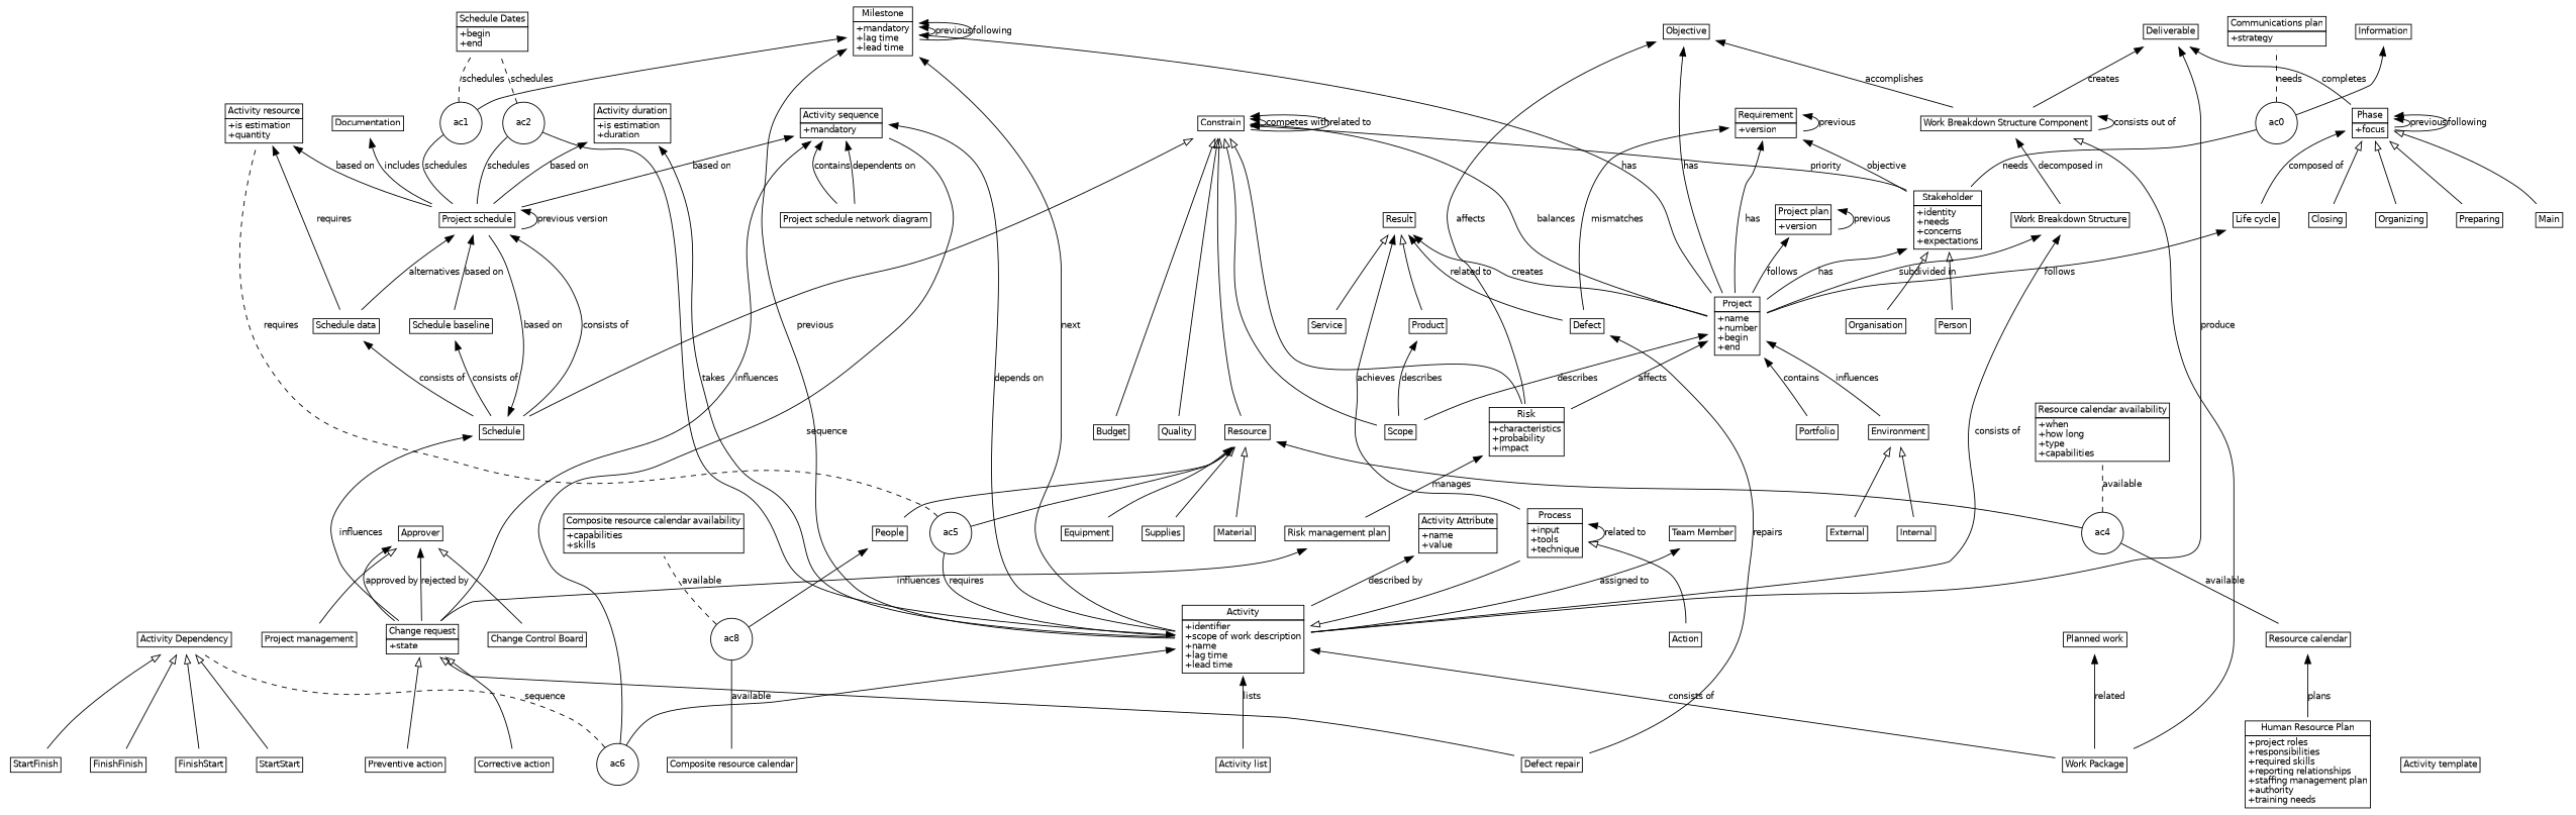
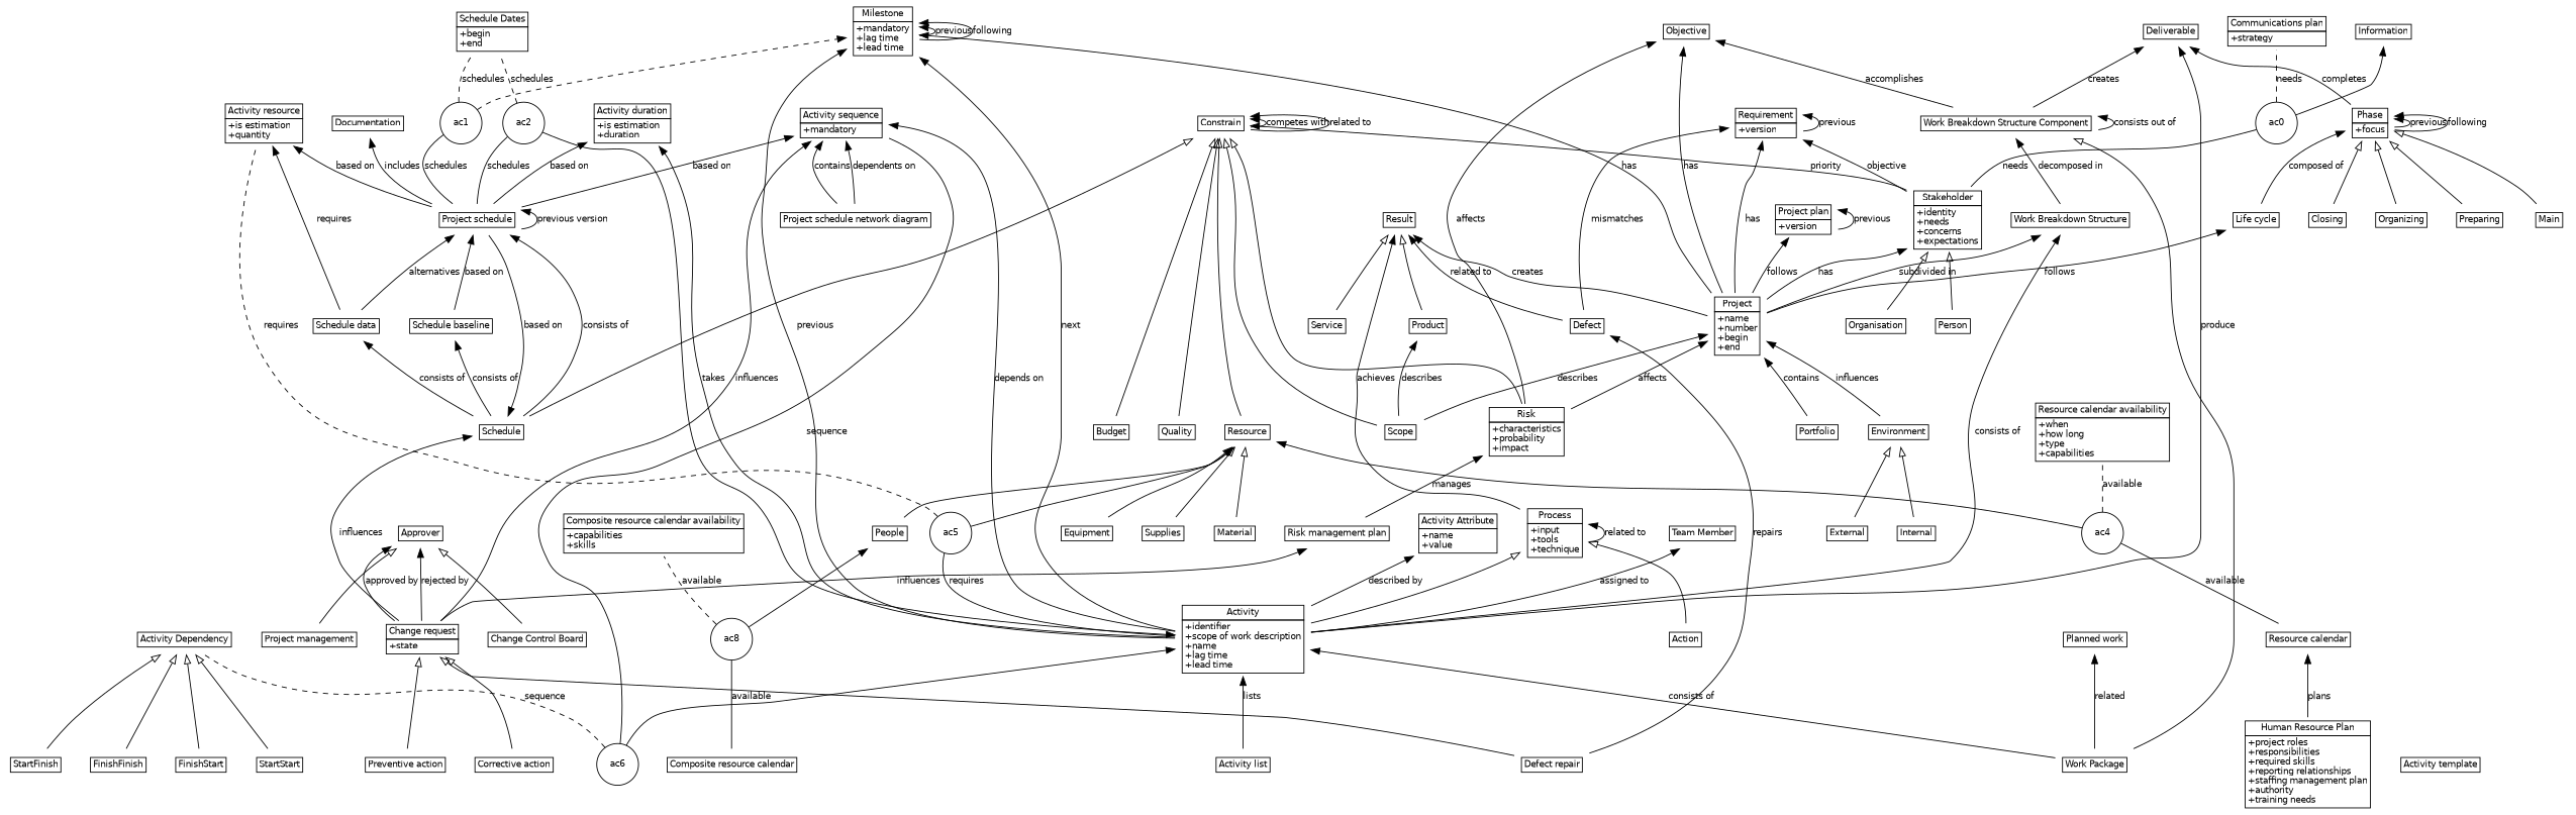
  digraph {
    minlen=2
    nodesep=0.25
    rankdir=BT
    ranksep=0.5
    node [fontcolor=black fontname=Helvetica fontsize=10.0 shape=plaintext]
    edge [fontname=Helvetica fontsize=10 labelfontname=Helvetica labelfontsize=10]
    n1 [label=<<table border="0" cellborder="1" cellspacing="0" cellpadding="2" port="p"><tr><td>FinishStart</td></tr></table>>]
    n2 [label=<<table border="0" cellborder="1" cellspacing="0" cellpadding="2" port="p"><tr><td>StartStart</td></tr></table>>]
    n3 [label=<<table border="0" cellborder="1" cellspacing="0" cellpadding="2" port="p"><tr><td>StartFinish</td></tr></table>>]
    n4 [label=<<table border="0" cellborder="1" cellspacing="0" cellpadding="2" port="p"><tr><td>FinishFinish</td></tr></table>>]
    n5 [label=<<table border="0" cellborder="1" cellspacing="0" cellpadding="2" port="p"><tr><td>Organizing</td></tr></table>>]
    n6 [label=<<table border="0" cellborder="1" cellspacing="0" cellpadding="2" port="p"><tr><td>Preparing</td></tr></table>>]
    n7 [label=<<table border="0" cellborder="1" cellspacing="0" cellpadding="2" port="p"><tr><td>Main</td></tr></table>>]
    n8 [label=<<table border="0" cellborder="1" cellspacing="0" cellpadding="2" port="p"><tr><td>Closing</td></tr></table>>]
    n9 [label=<<table border="0" cellborder="1" cellspacing="0" cellpadding="2" port="p"><tr><td>Service</td></tr></table>>]
    n10 [label=<<table border="0" cellborder="1" cellspacing="0" cellpadding="2" port="p"><tr><td>Product</td></tr></table>>]
    n11 [label=<<table border="0" cellborder="1" cellspacing="0" cellpadding="2" port="p"><tr><td>Resource</td></tr></table>>]
    n12 [label=<<table border="0" cellborder="1" cellspacing="0" cellpadding="2" port="p"><tr><td>Risk</td></tr><tr><td balign="left" align="left">+characteristics<br />+probability<br />+impact</td></tr></table>>]
    n13 [label=<<table border="0" cellborder="1" cellspacing="0" cellpadding="2" port="p"><tr><td>Budget</td></tr></table>>]
    n14 [label=<<table border="0" cellborder="1" cellspacing="0" cellpadding="2" port="p"><tr><td>Schedule</td></tr></table>>]
    n15 [label=<<table border="0" cellborder="1" cellspacing="0" cellpadding="2" port="p"><tr><td>Scope</td></tr></table>>]
    n16 [label=<<table border="0" cellborder="1" cellspacing="0" cellpadding="2" port="p"><tr><td>Quality</td></tr></table>>]
    n17 [label=<<table border="0" cellborder="1" cellspacing="0" cellpadding="2" port="p"><tr><td>Equipment</td></tr></table>>]
    n18 [label=<<table border="0" cellborder="1" cellspacing="0" cellpadding="2" port="p"><tr><td>People</td></tr></table>>]
    n19 [label=<<table border="0" cellborder="1" cellspacing="0" cellpadding="2" port="p"><tr><td>Supplies</td></tr></table>>]
    n20 [label=<<table border="0" cellborder="1" cellspacing="0" cellpadding="2" port="p"><tr><td>Material</td></tr></table>>]
    n21 [label=<<table border="0" cellborder="1" cellspacing="0" cellpadding="2" port="p"><tr><td>Corrective action</td></tr></table>>]
    n22 [label=<<table border="0" cellborder="1" cellspacing="0" cellpadding="2" port="p"><tr><td>Defect repair</td></tr></table>>]
    n23 [label=<<table border="0" cellborder="1" cellspacing="0" cellpadding="2" port="p"><tr><td>Preventive action</td></tr></table>>]
    n24 [label=<<table border="0" cellborder="1" cellspacing="0" cellpadding="2" port="p"><tr><td>Project management</td></tr></table>>]
    n25 [label=<<table border="0" cellborder="1" cellspacing="0" cellpadding="2" port="p"><tr><td>Change Control Board</td></tr></table>>]
    n26 [label=<<table border="0" cellborder="1" cellspacing="0" cellpadding="2" port="p"><tr><td>Action</td></tr></table>>]
    n27 [label=<<table border="0" cellborder="1" cellspacing="0" cellpadding="2" port="p"><tr><td>Activity</td></tr><tr><td balign="left" align="left">+identifier<br />+scope of work description<br />+name<br />+lag time<br />+lead time</td></tr></table>>]
    n28 [label=<<table border="0" cellborder="1" cellspacing="0" cellpadding="2" port="p"><tr><td>External</td></tr></table>>]
    n29 [label=<<table border="0" cellborder="1" cellspacing="0" cellpadding="2" port="p"><tr><td>Internal</td></tr></table>>]
    n30 [label=<<table border="0" cellborder="1" cellspacing="0" cellpadding="2" port="p"><tr><td>Organisation</td></tr></table>>]
    n31 [label=<<table border="0" cellborder="1" cellspacing="0" cellpadding="2" port="p"><tr><td>Person</td></tr></table>>]
    n32 [label=<<table border="0" cellborder="1" cellspacing="0" cellpadding="2" port="p"><tr><td>Activity Dependency</td></tr></table>>]
    n33 [label=<<table border="0" cellborder="1" cellspacing="0" cellpadding="2" port="p"><tr><td>Phase</td></tr><tr><td balign="left" align="left">+focus</td></tr></table>>]
    n34 [label=<<table border="0" cellborder="1" cellspacing="0" cellpadding="2" port="p"><tr><td>Result</td></tr></table>>]
    n35 [label=<<table border="0" cellborder="1" cellspacing="0" cellpadding="2" port="p"><tr><td>Constrain</td></tr></table>>]
    n36 [label=<<table border="0" cellborder="1" cellspacing="0" cellpadding="2" port="p"><tr><td>Objective</td></tr></table>>]
    n37 [label=<<table border="0" cellborder="1" cellspacing="0" cellpadding="2" port="p"><tr><td>Project</td></tr><tr><td balign="left" align="left">+name<br />+number<br />+begin<br />+end</td></tr></table>>]
    n38 [label=<<table border="0" cellborder="1" cellspacing="0" cellpadding="2" port="p"><tr><td>Project schedule</td></tr></table>>]
    n39 [label=<<table border="0" cellborder="1" cellspacing="0" cellpadding="2" port="p"><tr><td>Schedule data</td></tr></table>>]
    n40 [label=<<table border="0" cellborder="1" cellspacing="0" cellpadding="2" port="p"><tr><td>Schedule baseline</td></tr></table>>]
    n41 [label=<<table border="0" cellborder="1" cellspacing="0" cellpadding="2" port="p"><tr><td>Change request</td></tr><tr><td balign="left" align="left">+state</td></tr></table>>]
    n42 [label=<<table border="0" cellborder="1" cellspacing="0" cellpadding="2" port="p"><tr><td>Defect</td></tr></table>>]
    n43 [label=<<table border="0" cellborder="1" cellspacing="0" cellpadding="2" port="p"><tr><td>Approver</td></tr></table>>]
    n44 [label=<<table border="0" cellborder="1" cellspacing="0" cellpadding="2" port="p"><tr><td>Process</td></tr><tr><td balign="left" align="left">+input<br />+tools<br />+technique</td></tr></table>>]
    n45 [label=<<table border="0" cellborder="1" cellspacing="0" cellpadding="2" port="p"><tr><td>Deliverable</td></tr></table>>]
    n46 [label=<<table border="0" cellborder="1" cellspacing="0" cellpadding="2" port="p"><tr><td>Milestone</td></tr><tr><td balign="left" align="left">+mandatory<br />+lag time<br />+lead time</td></tr></table>>]
    n47 [label=<<table border="0" cellborder="1" cellspacing="0" cellpadding="2" port="p"><tr><td>Activity duration</td></tr><tr><td balign="left" align="left">+is estimation<br />+duration</td></tr></table>>]
    n48 [label=<<table border="0" cellborder="1" cellspacing="0" cellpadding="2" port="p"><tr><td>Activity sequence</td></tr><tr><td balign="left" align="left">+mandatory</td></tr></table>>]
    n49 [label=<<table border="0" cellborder="1" cellspacing="0" cellpadding="2" port="p"><tr><td>Activity Attribute</td></tr><tr><td balign="left" align="left">+name<br />+value</td></tr></table>>]
    n50 [label=<<table border="0" cellborder="1" cellspacing="0" cellpadding="2" port="p"><tr><td>Work Breakdown Structure</td></tr></table>>]
    n51 [label=<<table border="0" cellborder="1" cellspacing="0" cellpadding="2" port="p"><tr><td>Team Member</td></tr></table>>]
    ac5 [fontsize=10 height=0.01 shape=circle width=0.01 fontcolor=""]
    n53 [label=<<table border="0" cellborder="1" cellspacing="0" cellpadding="2" port="p"><tr><td>Environment</td></tr></table>>]
    n54 [label=<<table border="0" cellborder="1" cellspacing="0" cellpadding="2" port="p"><tr><td>Stakeholder</td></tr><tr><td balign="left" align="left">+identity<br />+needs<br />+concerns<br />+expectations</td></tr></table>>]
    n55 [label=<<table border="0" cellborder="1" cellspacing="0" cellpadding="2" port="p"><tr><td>Resource calendar availability</td></tr><tr><td balign="left" align="left">+when<br />+how long<br />+type<br />+capabilities</td></tr></table>>]
    n56 [label=<<table border="0" cellborder="1" cellspacing="0" cellpadding="2" port="p"><tr><td>Project plan</td></tr><tr><td balign="left" align="left">+version</td></tr></table>>]
    n57 [label=<<table border="0" cellborder="1" cellspacing="0" cellpadding="2" port="p"><tr><td>Schedule Dates</td></tr><tr><td balign="left" align="left">+begin<br />+end</td></tr></table>>]
    n58 [label=<<table border="0" cellborder="1" cellspacing="0" cellpadding="2" port="p"><tr><td>Composite resource calendar</td></tr></table>>]
    n59 [fontsize=10 height=0.01 label=ac8 shape=circle width=0.01 fontcolor=""]
    n60 [label=<<table border="0" cellborder="1" cellspacing="0" cellpadding="2" port="p"><tr><td>Composite resource calendar availability</td></tr><tr><td balign="left" align="left">+capabilities<br />+skills</td></tr></table>>]
    n61 [label=<<table border="0" cellborder="1" cellspacing="0" cellpadding="2" port="p"><tr><td>Documentation</td></tr></table>>]
    n62 [label=<<table border="0" cellborder="1" cellspacing="0" cellpadding="2" port="p"><tr><td>Activity resource</td></tr><tr><td balign="left" align="left">+is estimation<br />+quantity</td></tr></table>>]
    ac1 [fontsize=10 height=0.01 shape=circle width=0.01 fontcolor=""]
    ac2 [fontsize=10 height=0.01 shape=circle width=0.01 fontcolor=""]
    ac6 [fontsize=10 height=0.01 shape=circle width=0.01 fontcolor=""]
    n66 [label=<<table border="0" cellborder="1" cellspacing="0" cellpadding="2" port="p"><tr><td>Work Breakdown Structure Component</td></tr></table>>]
    n67 [label=<<table border="0" cellborder="1" cellspacing="0" cellpadding="2" port="p"><tr><td>Life cycle</td></tr></table>>]
    n68 [label=<<table border="0" cellborder="1" cellspacing="0" cellpadding="2" port="p"><tr><td>Requirement</td></tr><tr><td balign="left" align="left">+version</td></tr></table>>]
    n69 [label=<<table border="0" cellborder="1" cellspacing="0" cellpadding="2" port="p"><tr><td>Risk management plan</td></tr></table>>]
    n70 [label=<<table border="0" cellborder="1" cellspacing="0" cellpadding="2" port="p"><tr><td>Resource calendar</td></tr></table>>]
    ac4 [fontsize=10 height=0.01 shape=circle width=0.01 fontcolor=""]
    n72 [label=<<table border="0" cellborder="1" cellspacing="0" cellpadding="2" port="p"><tr><td>Activity list</td></tr></table>>]
    n73 [label=<<table border="0" cellborder="1" cellspacing="0" cellpadding="2" port="p"><tr><td>Human Resource Plan</td></tr><tr><td balign="left" align="left">+project roles<br />+responsibilities<br />+required skills<br />+reporting relationships<br />+staffing management plan<br />+authority<br />+training needs</td></tr></table>>]
    n74 [label=<<table border="0" cellborder="1" cellspacing="0" cellpadding="2" port="p"><tr><td>Communications plan</td></tr><tr><td balign="left" align="left">+strategy</td></tr></table>>]
    n75 [label=<<table border="0" cellborder="1" cellspacing="0" cellpadding="2" port="p"><tr><td>Project schedule network diagram</td></tr></table>>]
    n76 [label=<<table border="0" cellborder="1" cellspacing="0" cellpadding="2" port="p"><tr><td>Planned work</td></tr></table>>]
    ac0 [fontsize=10 height=0.01 shape=circle width=0.01 fontcolor=""]
    n78 [label=<<table border="0" cellborder="1" cellspacing="0" cellpadding="2" port="p"><tr><td>Information</td></tr></table>>]
    n79 [label=<<table border="0" cellborder="1" cellspacing="0" cellpadding="2" port="p"><tr><td>Portfolio</td></tr></table>>]
    n80 [label=<<table border="0" cellborder="1" cellspacing="0" cellpadding="2" port="p"><tr><td>Work Package</td></tr></table>>]
    n81 [label=<<table border="0" cellborder="1" cellspacing="0" cellpadding="2" port="p"><tr><td>Activity template</td></tr></table>>]
    subgraph sub_1 {
      rank=same
      n1
      n2
      n3
      n4
    }
    subgraph sub_2 {
      rank=same
      n5
      n6
      n7
      n8
    }
    subgraph sub_3 {
      rank=same
      n9
      n10
    }
    subgraph sub_4 {
      rank=same
      n11
      n12
      n13
      n14
      n15
      n16
    }
    subgraph sub_5 {
      rank=same
      n17
      n18
      n19
      n20
    }
    subgraph sub_6 {
      rank=same
      n21
      n22
      n23
    }
    subgraph sub_7 {
      rank=same
      n24
      n25
    }
    subgraph sub_8 {
      rank=same
      n26
      n27
    }
    subgraph sub_9 {
      rank=same
      n28
      n29
    }
    subgraph sub_10 {
      rank=same
      n30
      n31
    }
    n1 -> n32 [arrowhead=empty]
    n2 -> n32 [arrowhead=empty]
    n3 -> n32 [arrowhead=empty]
    n4 -> n32 [arrowhead=empty]
    n5 -> n33 [arrowhead=empty]
    n6 -> n33 [arrowhead=empty]
    n7 -> n33 [arrowhead=empty]
    n8 -> n33 [arrowhead=empty]
    n9 -> n34 [arrowhead=empty]
    n10 -> n34 [arrowhead=empty]
    n11 -> n35 [arrowhead=empty]
    n12 -> n35 [arrowhead=empty]
    n12 -> n36 [label=affects]
    n12 -> n37 [label=affects]
    n13 -> n35 [arrowhead=empty]
    n14 -> n35 [arrowhead=empty]
    n14 -> n38 [label="consists of"]
    n14 -> n39 [label="consists of"]
    n14 -> n40 [label="consists of"]
    n15 -> n10 [label=describes]
    n15 -> n35 [arrowhead=empty]
    n15 -> n37 [label=describes]
    n16 -> n35 [arrowhead=empty]
    n17 -> n11 [arrowhead=empty]
    n18 -> n11 [arrowhead=empty]
    n19 -> n11 [arrowhead=empty]
    n20 -> n11 [arrowhead=empty]
    n21 -> n41 [arrowhead=empty]
    n22 -> n41 [arrowhead=empty]
    n22 -> n42 [label=repairs]
    n23 -> n41 [arrowhead=empty]
    n24 -> n43 [arrowhead=empty]
    n25 -> n43 [arrowhead=empty]
    n26 -> n44 [arrowhead=empty]
-   n44 -> n27 [arrowhead=empty]
+   n27 -> n44 [arrowhead=empty]
    n27 -> n45 [label=produce]
    n27 -> n46 [label=previous]
    n27 -> n46 [label=next]
    n27 -> n47 [label=takes]
    n27 -> n48 [label="depends on"]
    n27 -> n49 [label="described by"]
    n27 -> n50 [label="consists of"]
    n27 -> n51 [label="assigned to"]
    n27 -> ac5 [dir=none label=requires]
    n28 -> n53 [arrowhead=empty]
    n29 -> n53 [arrowhead=empty]
    n30 -> n54 [arrowhead=empty]
    n31 -> n54 [arrowhead=empty]
    n33 -> n33 [label=previous]
    n33 -> n33 [label=following]
    n33 -> n45 [label=completes]
    n35 -> n35 [label="competes with"]
    n35 -> n35 [label="related to"]
    n37 -> n34 [label=creates]
-   n37 -> n35 [label=balances]
    n37 -> n36 [label=has]
    n37 -> n46 [label=has]
    n37 -> n50 [label="subdivided in"]
    n37 -> n54 [label=has]
    n37 -> n56 [label=follows]
    n37 -> n67 [label=follows]
    n37 -> n68 [label=has]
    n38 -> n14 [label="based on"]
    n38 -> n38 [label="previous version"]
    n38 -> n47 [label="based on"]
    n38 -> n48 [label="based on"]
    n38 -> n61 [label=includes]
    n38 -> n62 [label="based on"]
    n38 -> ac1 [dir=none label=schedules]
    n38 -> ac2 [dir=none label=schedules]
    n39 -> n38 [label=alternatives]
    n39 -> n62 [label=requires]
    n40 -> n38 [label="based on"]
    n41 -> n14 [label=influences]
    n41 -> n43 [label="approved by"]
    n41 -> n43 [label="rejected by"]
    n41 -> n48 [label=influences]
    n41 -> n69 [label=influences]
    n42 -> n34 [label="related to"]
    n42 -> n68 [label=mismatches]
    n44 -> n34 [label=achieves]
    n44 -> n44 [label="related to"]
    n46 -> n46 [label=previous]
    n46 -> n46 [label=following]
    n48 -> ac6 [dir=none label=sequence]
    n50 -> n66 [label="decomposed in"]
    ac5 -> n11
    ac5 -> n62 [dir=none label=requires style=dashed]
    n53 -> n37 [label=influences]
    n54 -> n35 [label=priority]
    n54 -> n68 [label=objective]
    n54 -> ac0 [dir=none label=needs]
    n56 -> n56 [label=previous]
    n58 -> n59 [dir=none label=available]
    n59 -> n18
    n59 -> n60 [dir=none label=available style=dashed]
-   ac1 -> n46
+   ac1 -> n46 [style=dashed]
    ac1 -> n57 [dir=none label=schedules style=dashed]
    ac2 -> n27
    ac2 -> n57 [dir=none label=schedules style=dashed]
    ac6 -> n27
    ac6 -> n32 [dir=none label=sequence style=dashed]
    n66 -> n36 [label=accomplishes]
    n66 -> n45 [label=creates]
    n66 -> n66 [label="consists out of"]
    n67 -> n33 [label="composed of"]
    n68 -> n68 [label=previous]
    n69 -> n12 [label=manages]
    n70 -> ac4 [dir=none label=available]
    ac4 -> n11
    ac4 -> n55 [dir=none label=available style=dashed]
    n72 -> n27 [label=lists]
    n73 -> n70 [label=plans]
    n75 -> n48 [label=contains]
    n75 -> n48 [label="dependents on"]
    ac0 -> n74 [dir=none label=needs style=dashed]
    ac0 -> n78
    n79 -> n37 [label=contains]
    n80 -> n27 [label="consists of"]
    n80 -> n66 [arrowhead=empty]
    n80 -> n76 [label=related]
  }
